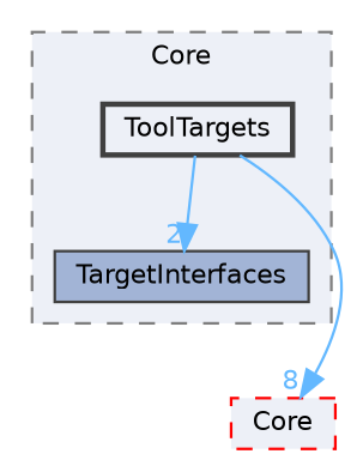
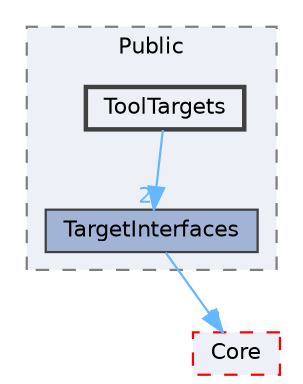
  digraph {
    compound=true
    node [color=grey25 fillcolor="#edf0f7" fontname=Helvetica fontsize=10 shape=box]
    edge [color=steelblue1 fontcolor=steelblue1 fontname=Helvetica fontsize=10 labeldistance=1.5 labelfontname=Helvetica labelfontsize=10]
    n1 [fillcolor="#a2b4d6" height=0.2 label=TargetInterfaces style=filled width=0.4]
    n2 [height=0.2 label=ToolTargets style="filled,bold" width=0.4]
    n3 [color=red height=0.2 label=Core style="filled,dashed" width=0.4]
    subgraph cluster_1 {
      bgcolor="#edf0f7"
      fontname=Helvetica
      fontsize=10
-     label=Core
+     label=Public
      pencolor=grey50
      style="filled,dashed"
      n1
      n2
    }
    n2 -> n1 [headlabel=2]
-   n2 -> n3 [headlabel=8]
+   n1 -> n3 [headlabel=8]
  }
